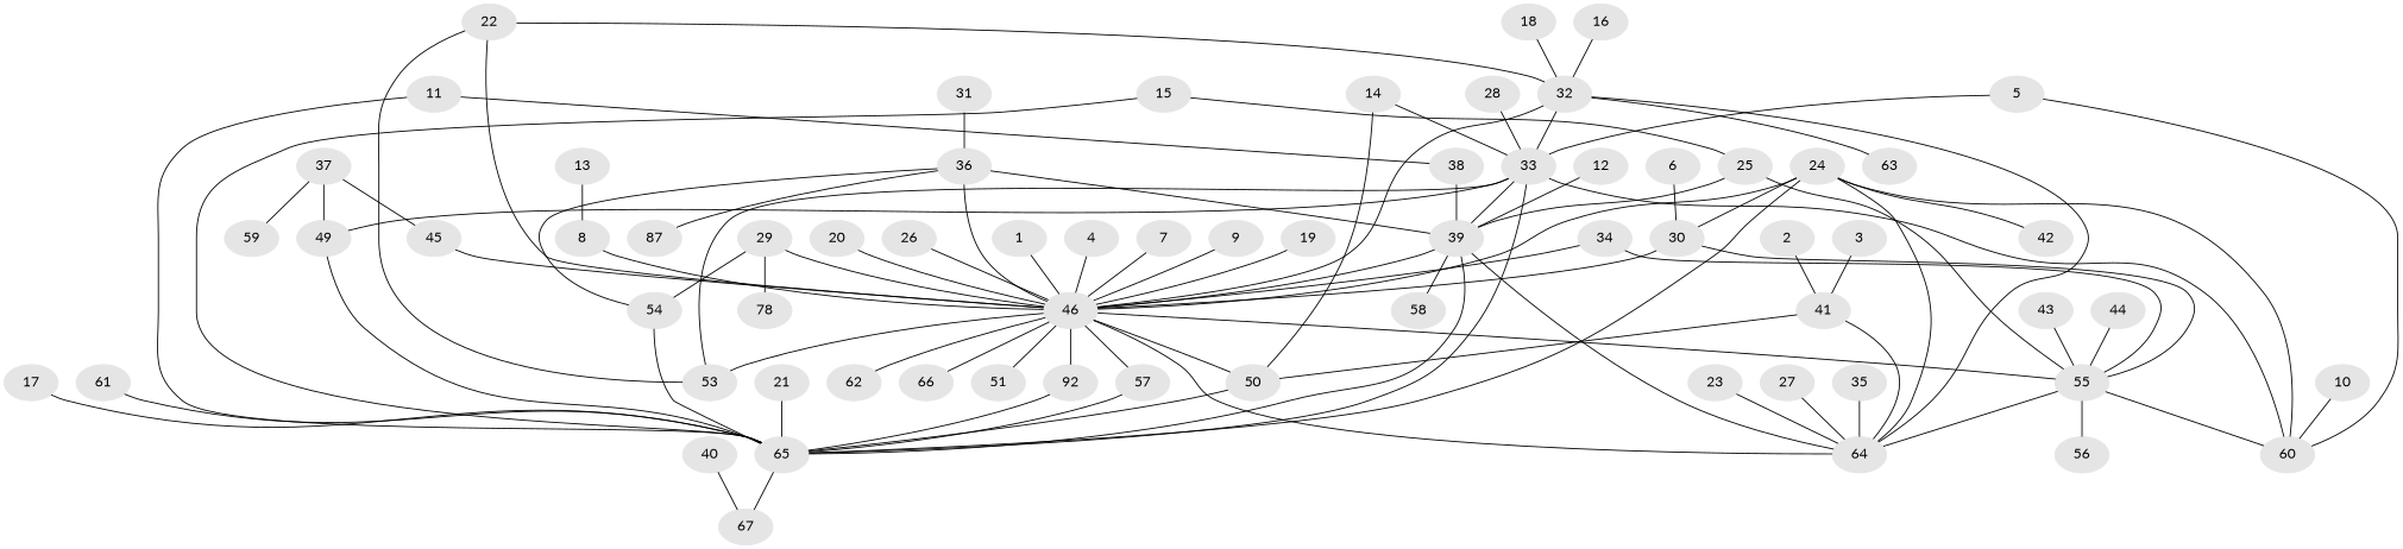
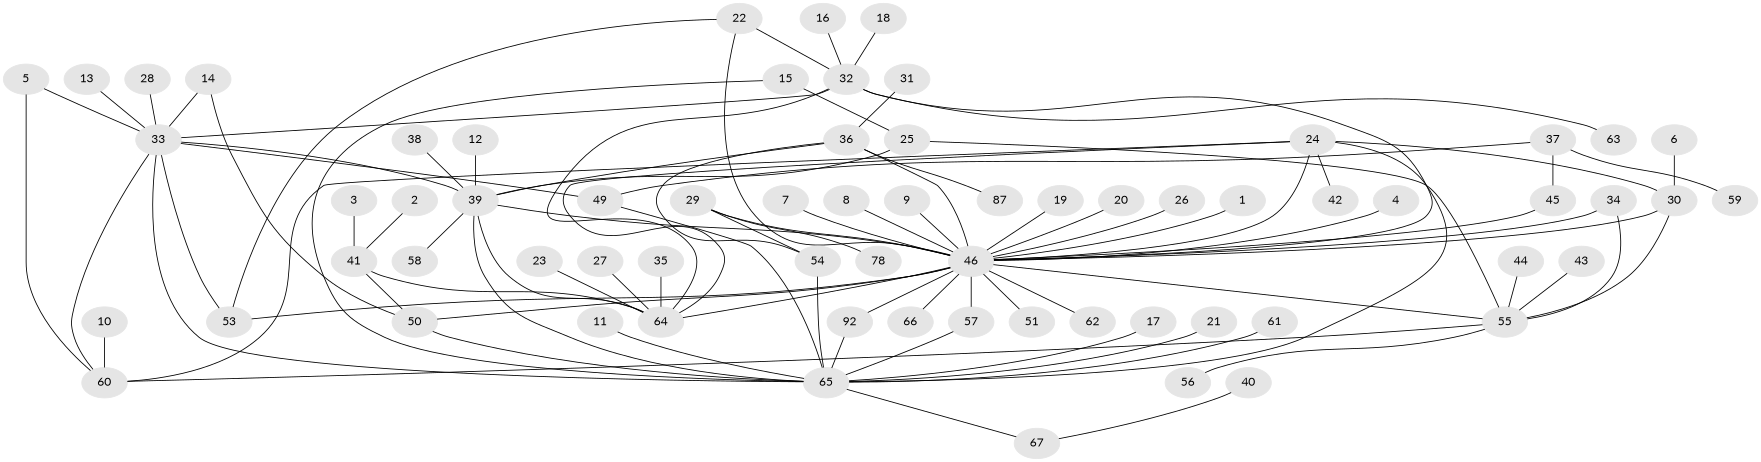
  graph {
    fontname=Lato
    node [color=gray90 fontname=Lato style=filled]
    edge [fontname=Lato weight=1.0]
    1
    46
    50
    53
    64
    55
    51
    n8 [label=92]
    57
    62
    66
    2
    41
    3
    4
    5
    33
    60
    65
    39
    49
    6
    30
    7
    8
    9
    10
    11
    38
    67
    12
    58
    13
    14
    15
    25
    16
    32
    63
    17
    18
    19
    20
    21
    22
    23
    24
    42
    56
    26
    27
    28
    29
    n54 [label=78]
    54
    31
    36
    n58 [label=87]
    34
    35
    37
    45
    59
    40
    43
    44
    61
    1 -- 46
    46 -- 50 [weight=2.0]
    46 -- 53
    46 -- 64
    46 -- 55
    46 -- 51
    46 -- n8
    46 -- 57
    46 -- 62
    46 -- 66
    50 -- 65
-   55 -- 64
    55 -- 60
    55 -- 56
    n8 -- 65
    57 -- 65
    2 -- 41
    41 -- 50
    41 -- 64
    3 -- 41
    4 -- 46
    5 -- 33
    5 -- 60
    33 -- 53
    33 -- 60
    33 -- 65
    33 -- 39
    33 -- 49
    65 -- 67
    39 -- 46
    39 -- 64
    39 -- 65
    39 -- 58
    49 -- 65
    6 -- 30
    30 -- 46
    30 -- 55
    7 -- 46
    8 -- 46
    9 -- 46
    10 -- 60
    11 -- 65
-   11 -- 38
    38 -- 39
    12 -- 39
-   13 -- 8
+   13 -- 33
    14 -- 50
    14 -- 33
    15 -- 65
    15 -- 25
    25 -- 55
    25 -- 39
    16 -- 32
    32 -- 46
    32 -- 64
    32 -- 33
    32 -- 63
    17 -- 65
    18 -- 32
    19 -- 46
    20 -- 46
    21 -- 65
    22 -- 46
    22 -- 53
    22 -- 32
    23 -- 64
    24 -- 46
    24 -- 64
    24 -- 60
    24 -- 65
    24 -- 30
    24 -- 42
    26 -- 46
    27 -- 64
    28 -- 33
    29 -- 46
    29 -- n54
    29 -- 54
    54 -- 65
    31 -- 36
    36 -- 46 [weight=2.0]
    36 -- 39 [weight=2.0]
    36 -- 54
    36 -- n58
    34 -- 46
    34 -- 55
    35 -- 64
    37 -- 49
    37 -- 45
    37 -- 59
    45 -- 46 [weight=2.0]
    40 -- 67
    43 -- 55
    44 -- 55
    61 -- 65
  }
